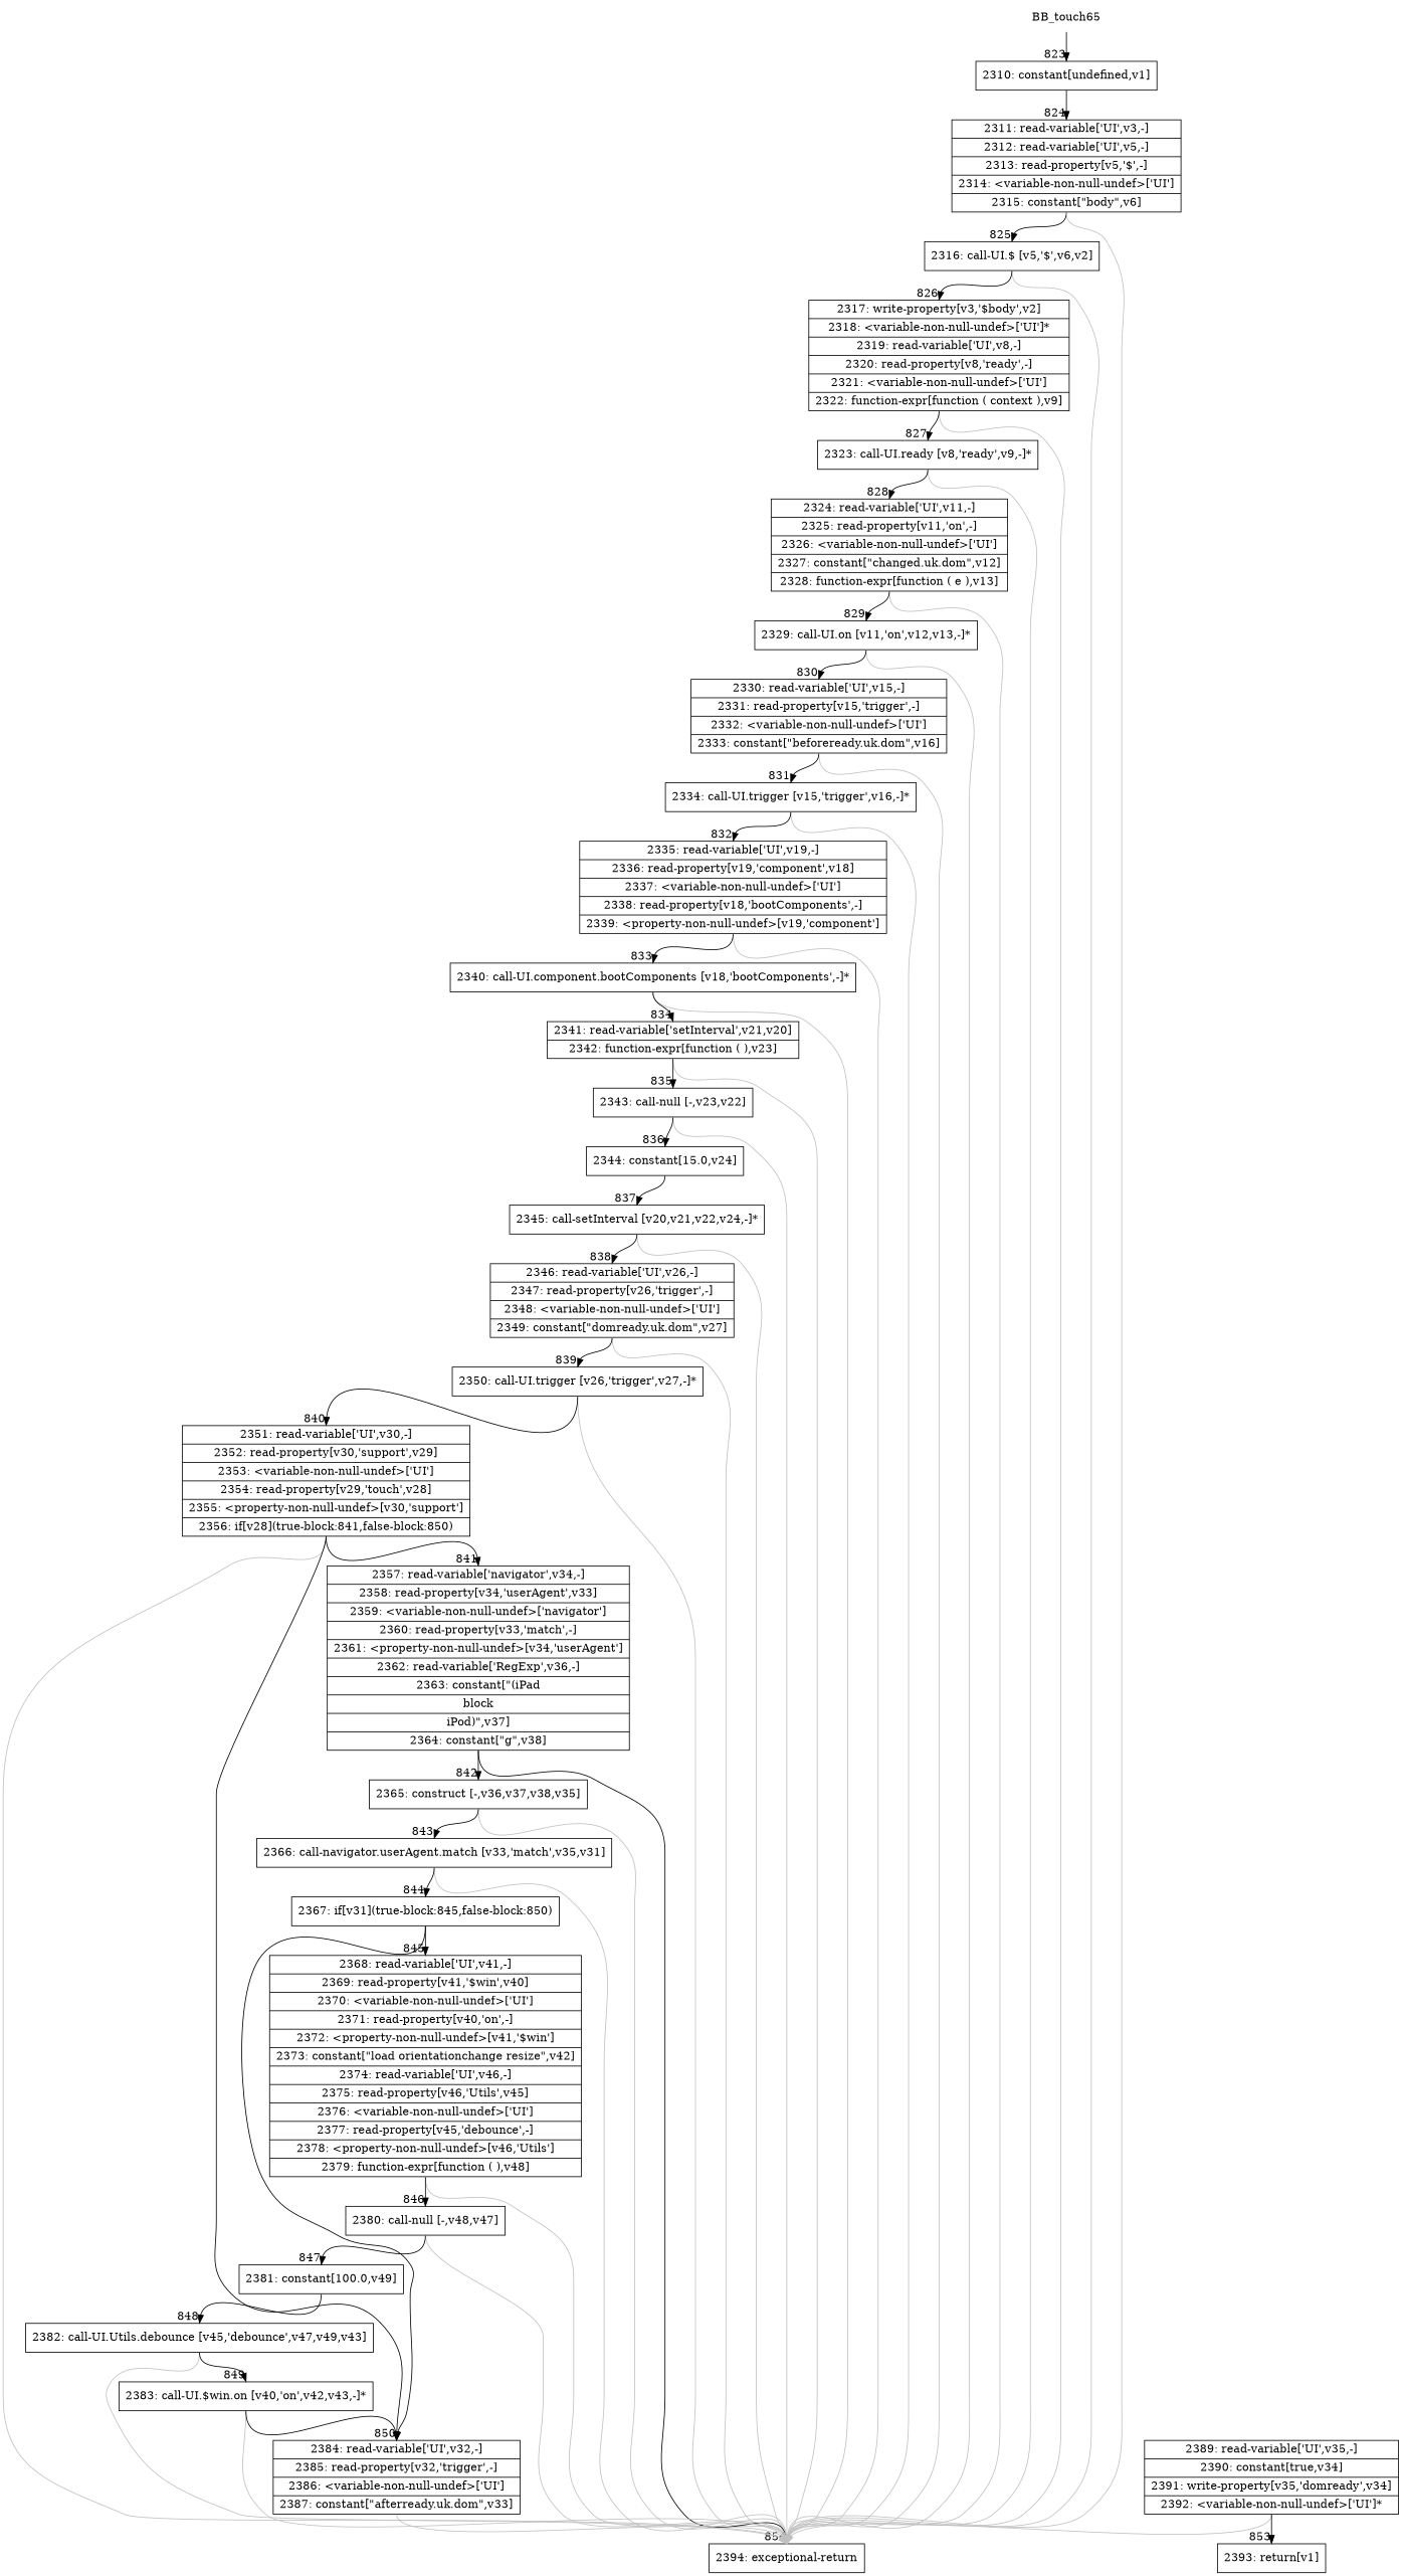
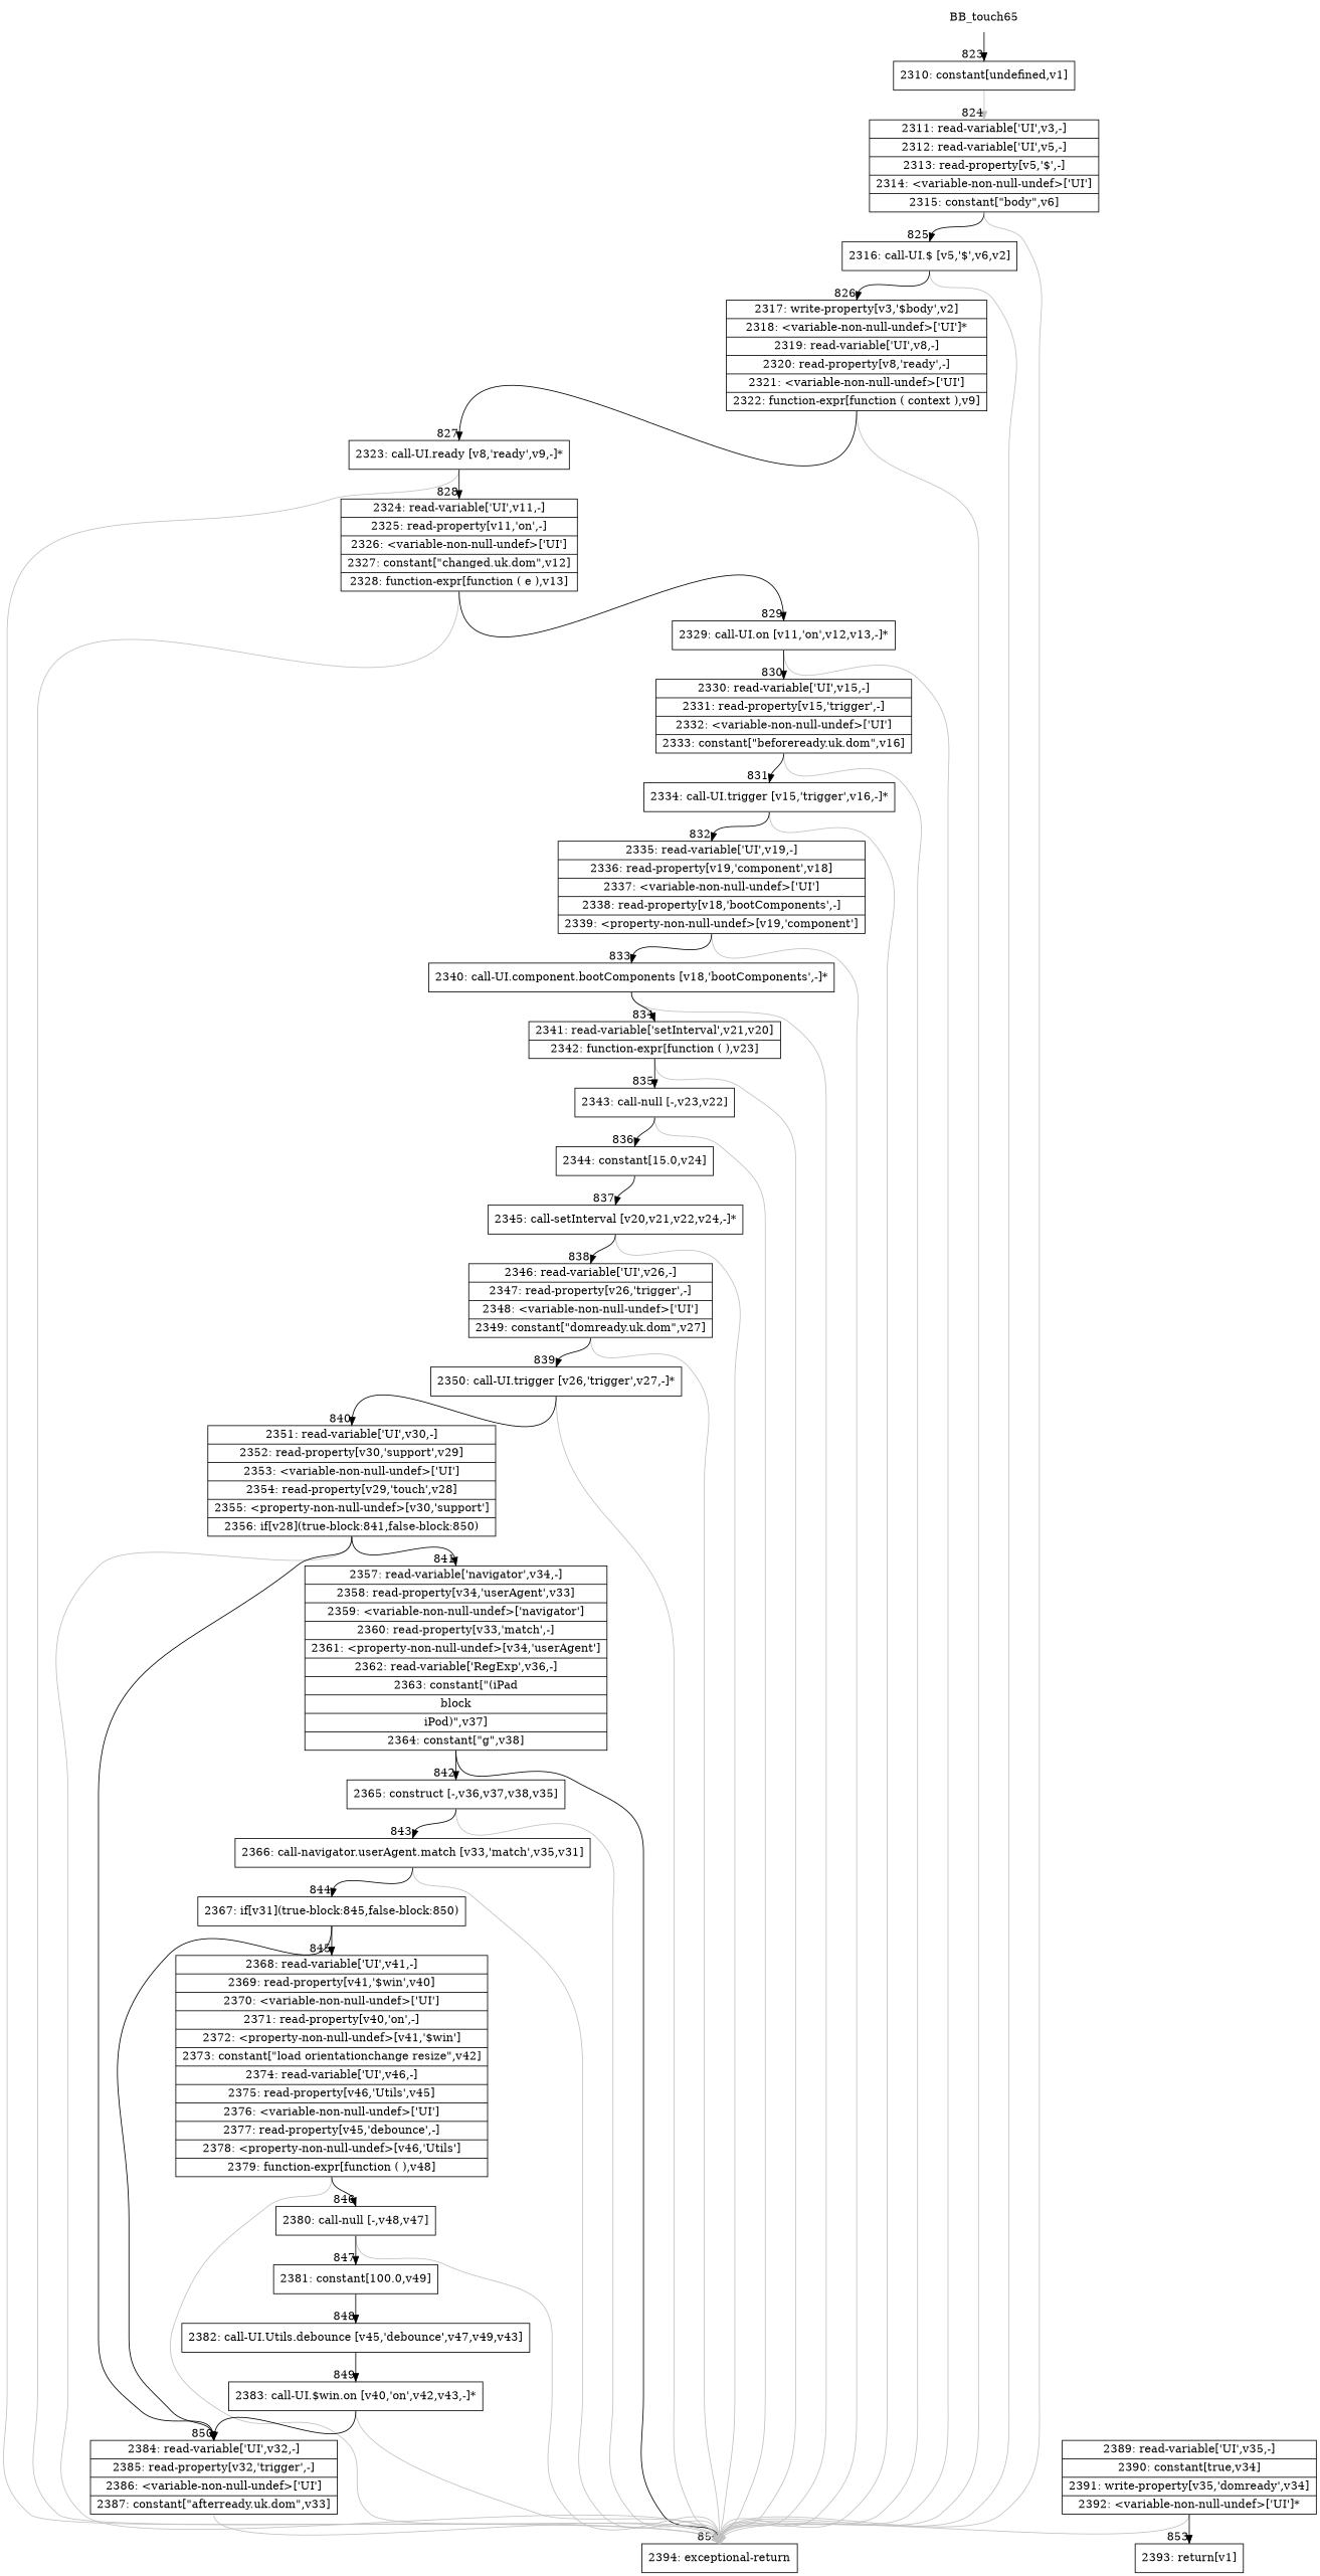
  digraph {
    rankdir=TD
    node [shape=record]
    edge [headport=n tailport=s]
    n1 [label=BB_touch65 shape=none]
    n2 [label="{2310: constant[undefined,v1]}"]
    n3 [label="{2311: read-variable['UI',v3,-]|2312: read-variable['UI',v5,-]|2313: read-property[v5,'$',-]|2314: \<variable-non-null-undef\>['UI']|2315: constant[\"body\",v6]}"]
    n4 [label="{2316: call-UI.$ [v5,'$',v6,v2]}"]
    n5 [label="{2394: exceptional-return}"]
    n6 [label="{2317: write-property[v3,'$body',v2]|2318: \<variable-non-null-undef\>['UI']*|2319: read-variable['UI',v8,-]|2320: read-property[v8,'ready',-]|2321: \<variable-non-null-undef\>['UI']|2322: function-expr[function ( context ),v9]}"]
    n7 [label="{2323: call-UI.ready [v8,'ready',v9,-]*}"]
    n8 [label="{2324: read-variable['UI',v11,-]|2325: read-property[v11,'on',-]|2326: \<variable-non-null-undef\>['UI']|2327: constant[\"changed.uk.dom\",v12]|2328: function-expr[function ( e ),v13]}"]
    n9 [label="{2329: call-UI.on [v11,'on',v12,v13,-]*}"]
    n10 [label="{2330: read-variable['UI',v15,-]|2331: read-property[v15,'trigger',-]|2332: \<variable-non-null-undef\>['UI']|2333: constant[\"beforeready.uk.dom\",v16]}"]
    n11 [label="{2334: call-UI.trigger [v15,'trigger',v16,-]*}"]
    n12 [label="{2335: read-variable['UI',v19,-]|2336: read-property[v19,'component',v18]|2337: \<variable-non-null-undef\>['UI']|2338: read-property[v18,'bootComponents',-]|2339: \<property-non-null-undef\>[v19,'component']}"]
    n13 [label="{2340: call-UI.component.bootComponents [v18,'bootComponents',-]*}"]
    n14 [label="{2341: read-variable['setInterval',v21,v20]|2342: function-expr[function ( ),v23]}"]
    n15 [label="{2343: call-null [-,v23,v22]}"]
    n16 [label="{2344: constant[15.0,v24]}"]
    n17 [label="{2345: call-setInterval [v20,v21,v22,v24,-]*}"]
    n18 [label="{2346: read-variable['UI',v26,-]|2347: read-property[v26,'trigger',-]|2348: \<variable-non-null-undef\>['UI']|2349: constant[\"domready.uk.dom\",v27]}"]
    n19 [label="{2350: call-UI.trigger [v26,'trigger',v27,-]*}"]
    n20 [label="{2351: read-variable['UI',v30,-]|2352: read-property[v30,'support',v29]|2353: \<variable-non-null-undef\>['UI']|2354: read-property[v29,'touch',v28]|2355: \<property-non-null-undef\>[v30,'support']|2356: if[v28](true-block:841,false-block:850)}"]
    n21 [label="{2357: read-variable['navigator',v34,-]|2358: read-property[v34,'userAgent',v33]|2359: \<variable-non-null-undef\>['navigator']|2360: read-property[v33,'match',-]|2361: \<property-non-null-undef\>[v34,'userAgent']|2362: read-variable['RegExp',v36,-]|2363: constant[\"(iPad|block|iPod)\",v37]|2364: constant[\"g\",v38]}"]
    n22 [label="{2384: read-variable['UI',v32,-]|2385: read-property[v32,'trigger',-]|2386: \<variable-non-null-undef\>['UI']|2387: constant[\"afterready.uk.dom\",v33]}"]
    n23 [label="{2365: construct [-,v36,v37,v38,v35]}"]
    n24 [label="{2366: call-navigator.userAgent.match [v33,'match',v35,v31]}"]
    n25 [label="{2367: if[v31](true-block:845,false-block:850)}"]
    n26 [label="{2368: read-variable['UI',v41,-]|2369: read-property[v41,'$win',v40]|2370: \<variable-non-null-undef\>['UI']|2371: read-property[v40,'on',-]|2372: \<property-non-null-undef\>[v41,'$win']|2373: constant[\"load orientationchange resize\",v42]|2374: read-variable['UI',v46,-]|2375: read-property[v46,'Utils',v45]|2376: \<variable-non-null-undef\>['UI']|2377: read-property[v45,'debounce',-]|2378: \<property-non-null-undef\>[v46,'Utils']|2379: function-expr[function ( ),v48]}"]
    n27 [label="{2380: call-null [-,v48,v47]}"]
    n28 [label="{2381: constant[100.0,v49]}"]
    n29 [label="{2382: call-UI.Utils.debounce [v45,'debounce',v47,v49,v43]}"]
    n30 [label="{2383: call-UI.$win.on [v40,'on',v42,v43,-]*}"]
    n31 [label="{2389: read-variable['UI',v35,-]|2390: constant[true,v34]|2391: write-property[v35,'domready',v34]|2392: \<variable-non-null-undef\>['UI']*}"]
    n32 [label="{2393: return[v1]}"]
    n1 -> n2 [headlabel="    823"]
-   n2 -> n3 [headlabel="      824"]
+   n2 -> n3 [headlabel="      824" color=gray]
    n3 -> n4 [headlabel="      825"]
    n3 -> n5 [color=gray headlabel="      854"]
    n4 -> n5 [color=gray]
    n4 -> n6 [headlabel="      826"]
    n6 -> n5 [color=gray]
    n6 -> n7 [headlabel="      827"]
    n7 -> n5 [color=gray]
    n7 -> n8 [headlabel="      828"]
    n8 -> n5 [color=gray]
    n8 -> n9 [headlabel="      829"]
    n9 -> n5 [color=gray]
    n9 -> n10 [headlabel="      830"]
    n10 -> n5 [color=gray]
    n10 -> n11 [headlabel="      831"]
    n11 -> n5 [color=gray]
    n11 -> n12 [headlabel="      832"]
    n12 -> n5 [color=gray]
    n12 -> n13 [headlabel="      833"]
    n13 -> n5 [color=gray]
    n13 -> n14 [headlabel="      834"]
    n14 -> n5 [color=gray]
    n14 -> n15 [headlabel="      835"]
    n15 -> n5 [color=gray]
    n15 -> n16 [headlabel="      836"]
    n16 -> n17 [headlabel="      837"]
    n17 -> n5 [color=gray]
    n17 -> n18 [headlabel="      838"]
    n18 -> n5 [color=gray]
    n18 -> n19 [headlabel="      839"]
    n19 -> n5 [color=gray]
    n19 -> n20 [headlabel="      840"]
    n20 -> n5 [color=gray]
    n20 -> n21 [headlabel="      841"]
    n20 -> n22 [headlabel="      850"]
    n21 -> n5 [color=black]
    n21 -> n23 [headlabel="      842"]
    n22 -> n5 [color=gray]
    n23 -> n5 [color=gray]
    n23 -> n24 [headlabel="      843"]
    n24 -> n5 [color=gray]
    n24 -> n25 [headlabel="      844"]
    n25 -> n22
    n25 -> n26 [headlabel="      845"]
    n26 -> n5 [color=gray]
    n26 -> n27 [headlabel="      846"]
    n27 -> n5 [color=gray]
    n27 -> n28 [headlabel="      847"]
    n28 -> n29 [headlabel="      848"]
-   n29 -> n5 [color=gray]
    n29 -> n30 [headlabel="      849"]
    n30 -> n5 [color=gray]
    n30 -> n22
    n31 -> n5 [color=gray]
    n31 -> n32 [headlabel="      853"]
  }
